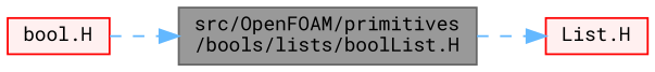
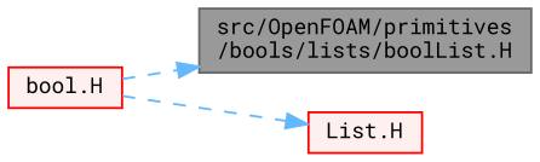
  digraph {
    fontname="Roboto Mono"
    rankdir=LR
    node [color=red fillcolor="#FFF0F0" fontname="Roboto Mono" fontsize=10 shape=box style=filled]
    edge [color=steelblue1 fontname="Roboto Mono" fontsize=10 labelfontname=Helvetica labelfontsize=10 style=dashed]
    n1 [color=gray40 fillcolor=grey60 fontcolor=black height=0.2 label="src/OpenFOAM/primitives\l/bools/lists/boolList.H" width=0.4]
    n2 [height=0.2 label="List.H" width=0.4]
    n3 [height=0.2 label="bool.H" width=0.4]
-   n1 -> n2
+   n3 -> n2
    n3 -> n1
  }
